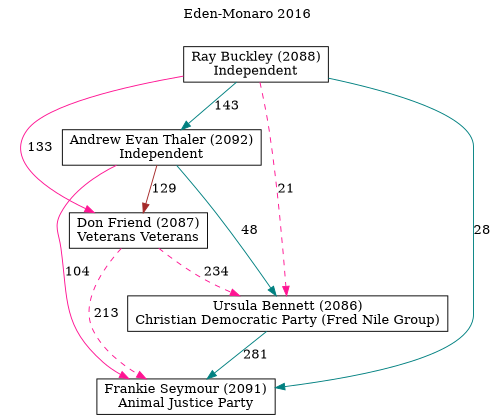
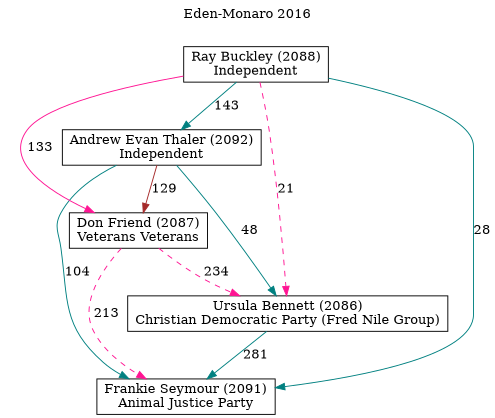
  digraph {
    label="Eden-Monaro 2016"
    labelloc=t
    mclimit=10
    node [shape=box]
    edge [color=teal style=solid]
    n1 [label="Frankie Seymour (2091)\nAnimal Justice Party"]
    n2 [label="Ursula Bennett (2086)\nChristian Democratic Party (Fred Nile Group)"]
    n3 [label="Don Friend (2087)\nVeterans Veterans"]
    n4 [label="Andrew Evan Thaler (2092)\nIndependent"]
    n5 [label="Ray Buckley (2088)\nIndependent"]
    n2 -> n1 [label=281]
    n3 -> n1 [color=deeppink label=213 style=dashed]
    n3 -> n2 [color=deeppink label=234 style=dashed]
-   n4 -> n1 [color=deeppink label=104]
+   n4 -> n1 [label=104]
    n4 -> n2 [label=48]
    n4 -> n3 [color=brown label=129]
    n5 -> n1 [label=28]
    n5 -> n2 [color=deeppink label=21 style=dashed]
    n5 -> n3 [color=deeppink label=133]
    n5 -> n4 [label=143]
  }
